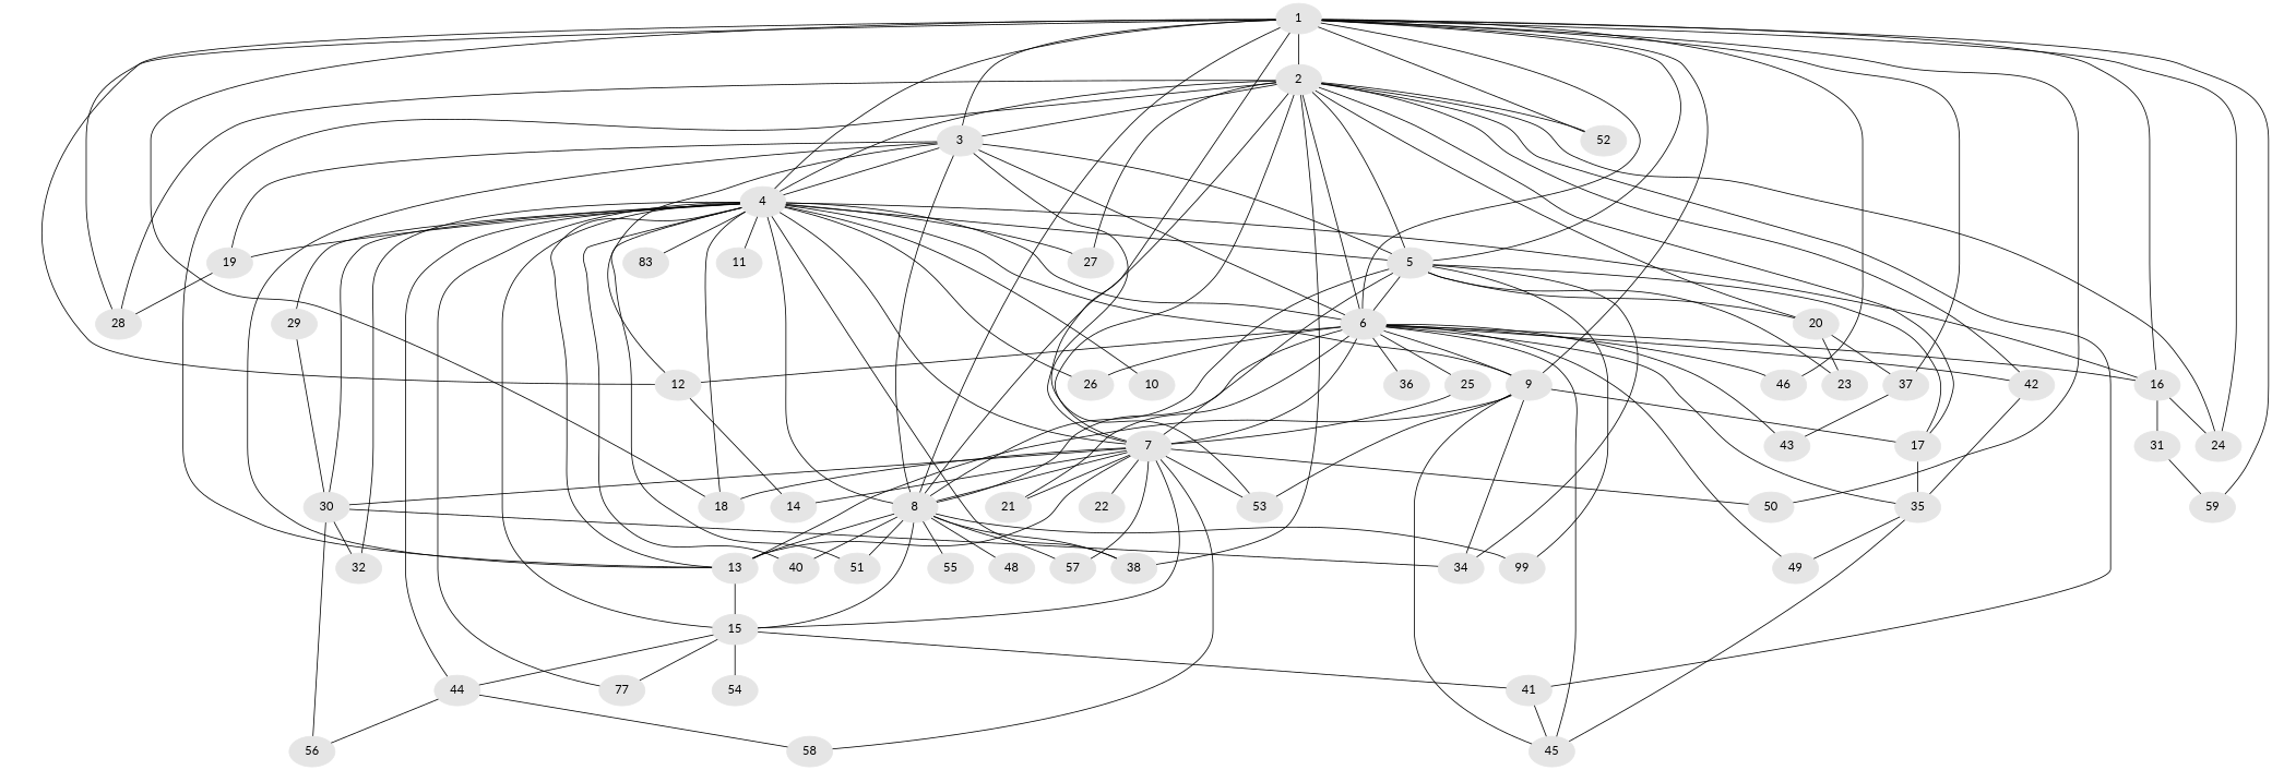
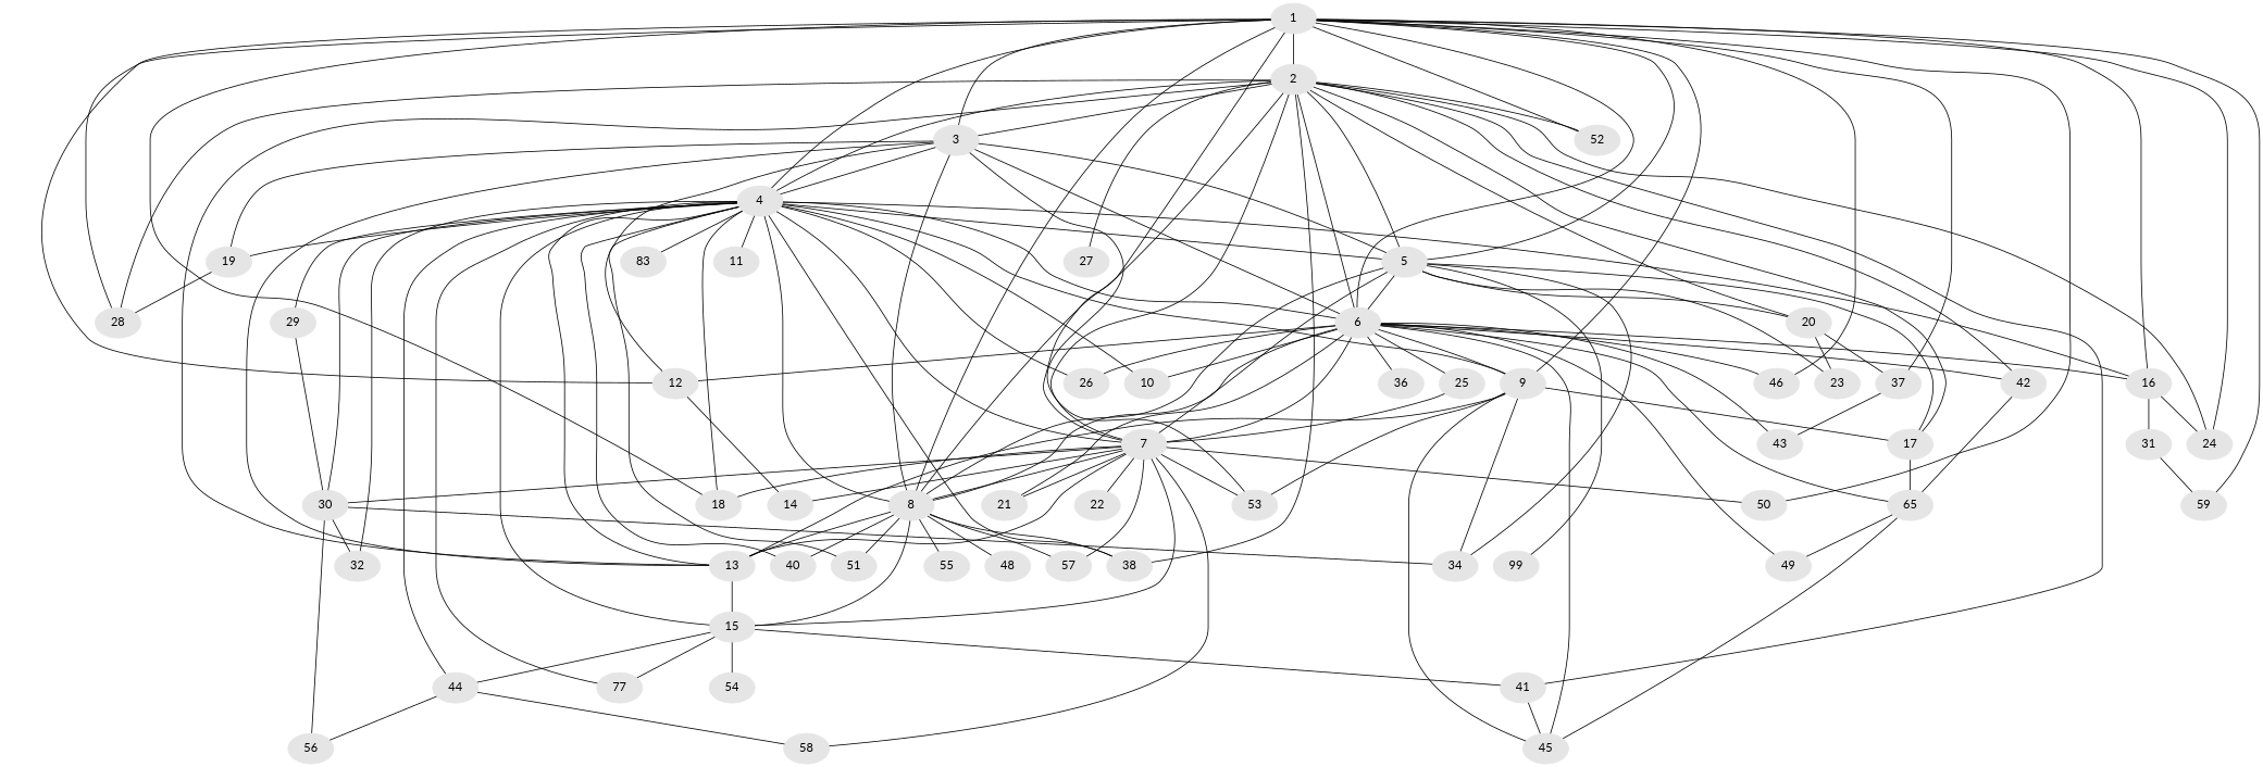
  graph {
    fontname=Lato
    node [color=gray90 fontname=Lato style=filled]
    edge [fontname=Lato weight=1.0]
    1
    2
    3
    4
    5
    6
    7
    8
    9
    12
    16
    18
    24
    28
    37
    46
    50
    52
    59
    13
    17
    20
    27
    38
    41
    42
    19
    53
    10
    11
    15
    26
    29
    30
    32
    n36 [label=83]
    40
    44
    n39 [label=77]
    51
    23
    34
    n43 [label=99]
    21
    25
-   35
+   35 [label=65]
    36
    43
    45
    49
    14
    22
    57
    58
    55
    48
    31
    54
    56
    1 -- 2 [weight=4.0]
    1 -- 3 [weight=3.0]
    1 -- 4 [weight=2.0]
    1 -- 5 [weight=2.0]
    1 -- 6 [weight=2.0]
    1 -- 7 [weight=2.0]
    1 -- 8 [weight=2.0]
    1 -- 9
    1 -- 12
    1 -- 16
    1 -- 18
    1 -- 24
    1 -- 28
    1 -- 37
    1 -- 46
    1 -- 50
    1 -- 52
    1 -- 59
    2 -- 3 [weight=2.0]
    2 -- 4 [weight=2.0]
    2 -- 5 [weight=3.0]
    2 -- 6 [weight=3.0]
    2 -- 7 [weight=2.0]
    2 -- 8 [weight=3.0]
    2 -- 24
    2 -- 28 [weight=2.0]
    2 -- 52
    2 -- 13
    2 -- 17
    2 -- 20 [weight=2.0]
    2 -- 27
    2 -- 38
    2 -- 41
    2 -- 42
    3 -- 4
    3 -- 5
    3 -- 6
    3 -- 8
    3 -- 12
    3 -- 13
    3 -- 19
    3 -- 53
    4 -- 5 [weight=2.0]
    4 -- 6 [weight=2.0]
    4 -- 7
    4 -- 8
    4 -- 9
    4 -- 16
    4 -- 18
    4 -- 13
-   4 -- 27
    4 -- 38
    4 -- 19
    4 -- 10
    4 -- 11
    4 -- 15
    4 -- 26
    4 -- 29
    4 -- 30
    4 -- 32
    4 -- n36
    4 -- 40
    4 -- 44
    4 -- n39
    4 -- 51
    5 -- 6
    5 -- 7
    5 -- 8
    5 -- 17
    5 -- 20
    5 -- 23
    5 -- 34
    5 -- n43
    6 -- 7
    6 -- 8
    6 -- 9 [weight=2.0]
    6 -- 12
    6 -- 16
    6 -- 46
    6 -- 42
+   6 -- 10
    6 -- 26
    6 -- 21
    6 -- 25
    6 -- 35 [weight=2.0]
    6 -- 36
    6 -- 43
    6 -- 45
    6 -- 49
    7 -- 8
    7 -- 18
    7 -- 50
    7 -- 13
    7 -- 53
    7 -- 15
    7 -- 30 [weight=3.0]
    7 -- 21
    7 -- 14
    7 -- 22
    7 -- 57
    7 -- 58
    8 -- 13
    8 -- 38
    8 -- 15
    8 -- 40
    8 -- 51
-   8 -- n43 [weight=2.0]
    8 -- 57
    8 -- 55
    8 -- 48
    9 -- 13 [weight=5.0]
    9 -- 17
    9 -- 53
    9 -- 34
    9 -- 45
    12 -- 14
    16 -- 24
    16 -- 31
    37 -- 43
    13 -- 15
    17 -- 35 [weight=2.0]
    20 -- 37
    20 -- 23
    41 -- 45
    42 -- 35
    19 -- 28 [weight=2.0]
    15 -- 41
    15 -- 44
    15 -- n39
    15 -- 54
    29 -- 30
    30 -- 32
    30 -- 34 [weight=3.0]
    30 -- 56 [weight=2.0]
    44 -- 58
    44 -- 56
    25 -- 7 [weight=2.0]
    35 -- 45
    35 -- 49
    31 -- 59
  }
